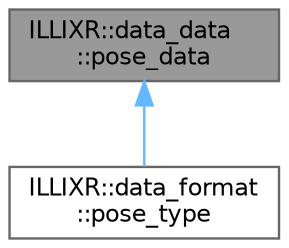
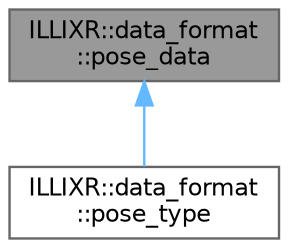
  digraph {
    node [color=gray40 fontname=Helvetica fontsize=10 shape=box style=filled]
-   n1 [fillcolor=grey60 fontcolor=black height=0.2 label="ILLIXR::data_data\l::pose_data" width=0.4]
+   n1 [fillcolor=grey60 fontcolor=black height=0.2 label="ILLIXR::data_format\l::pose_data" width=0.4]
    n2 [fillcolor=white height=0.2 label="ILLIXR::data_format\l::pose_type" width=0.4]
    n1 -> n2 [color=steelblue1 dir=back fontname=Helvetica fontsize=10 labelfontname=Helvetica labelfontsize=10 style=solid]
  }
